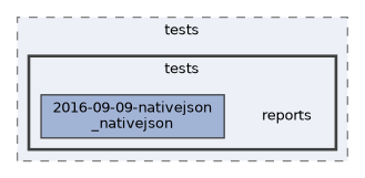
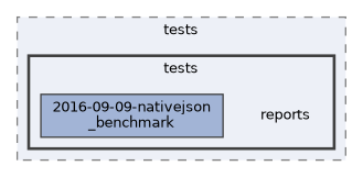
  digraph {
    compound=true
    node [fontname=Helvetica fontsize=10]
    n1 [height=0.2 label=reports shape=plaintext width=0.4]
-   n2 [color=grey25 fillcolor="#a2b4d6" height=0.2 label="2016-09-09-nativejson\l_nativejson" shape=box style=filled width=0.4]
+   n2 [color=grey25 fillcolor="#a2b4d6" height=0.2 label="2016-09-09-nativejson\l_benchmark" shape=box style=filled width=0.4]
    subgraph cluster_1 {
      bgcolor="#edf0f7"
      fontname=Helvetica
      fontsize=10
      label=tests
      pencolor=grey50
      style="filled,dashed"
      subgraph cluster_2 {
        bgcolor="#edf0f7"
        fontname=Helvetica
        fontsize=10
        pencolor=grey25
        style="filled,bold"
        n1
        n2
      }
    }
  }
